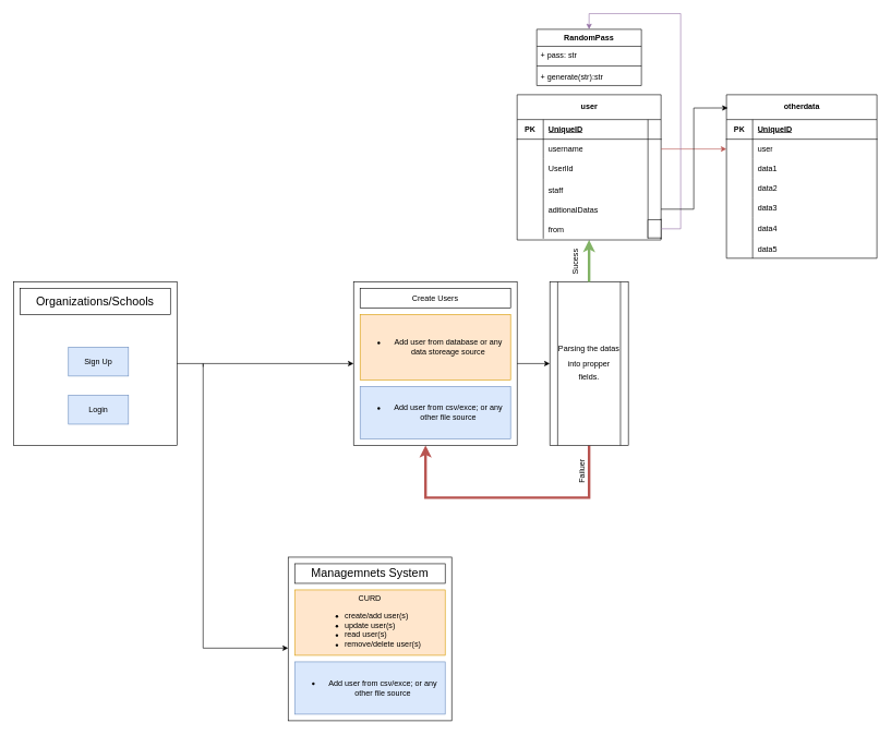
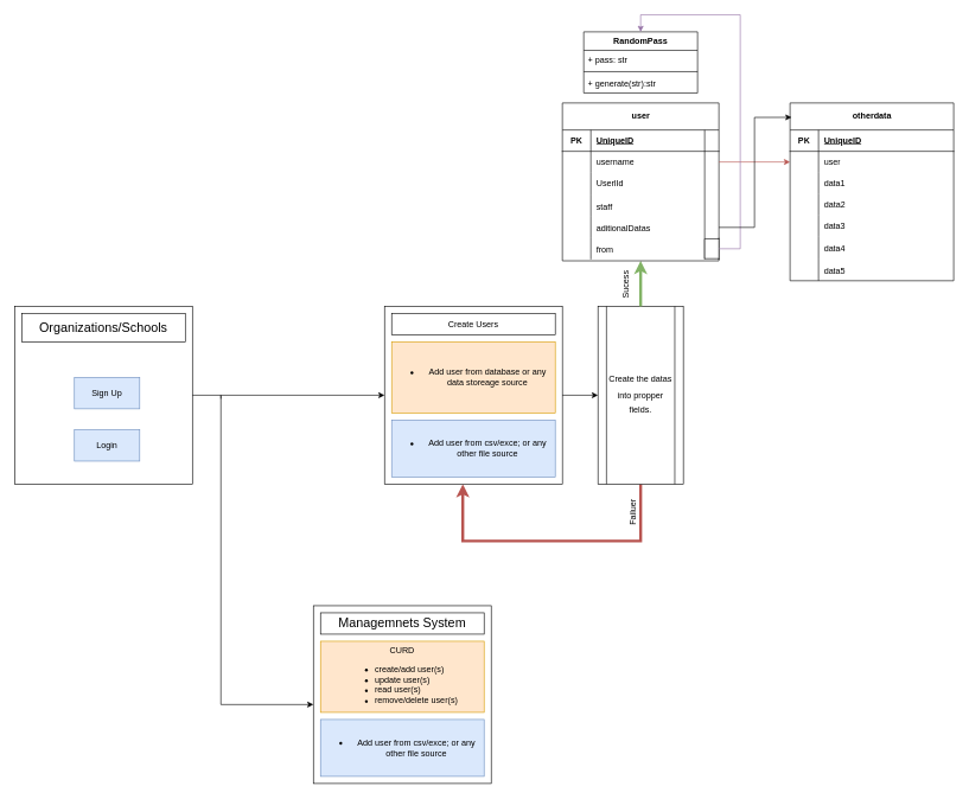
  <mxCell id="0" />
  <mxCell id="1" parent="0" />
  <mxCell id="2" value="" style="group" vertex="1" connectable="0" parent="1"><mxGeometry x="20" y="430" width="260" height="250" as="geometry" /></mxCell>
  <mxCell id="3" value="&lt;font style=&quot;font-size: 20px;&quot;&gt;&lt;br&gt;&lt;/font&gt;" style="whiteSpace=wrap;html=1;aspect=fixed;" vertex="1" parent="2"><mxGeometry width="250.0" height="250.0" as="geometry" /></mxCell>
  <mxCell id="4" value="" style="group" vertex="1" connectable="0" parent="2"><mxGeometry x="84.118" y="99.996" width="91.765" height="117.647" as="geometry" /></mxCell>
  <mxCell id="5" value="Login" style="rounded=0;whiteSpace=wrap;html=1;fillColor=#dae8fc;strokeColor=#6c8ebf;" vertex="1" parent="4"><mxGeometry y="73.529" width="91.765" height="44.118" as="geometry" /></mxCell>
  <mxCell id="6" value="Sign Up" style="rounded=0;whiteSpace=wrap;html=1;fillColor=#dae8fc;strokeColor=#6c8ebf;" vertex="1" parent="4"><mxGeometry width="91.765" height="44.118" as="geometry" /></mxCell>
  <mxCell id="7" value="&lt;font style=&quot;font-size: 18px;&quot;&gt;Organizations/Schools&lt;/font&gt;" style="rounded=0;whiteSpace=wrap;html=1;" vertex="1" parent="2"><mxGeometry x="10" y="10" width="230" height="40" as="geometry" /></mxCell>
  <mxCell id="8" style="edgeStyle=orthogonalEdgeStyle;rounded=0;orthogonalLoop=1;jettySize=auto;html=1;exitX=0.5;exitY=1;exitDx=0;exitDy=0;strokeWidth=4;fillColor=#f8cecc;strokeColor=#b85450;" edge="1" parent="1" source="9"><mxGeometry relative="1" as="geometry"><mxPoint x="650" y="680" as="targetPoint" /><Array as="points"><mxPoint x="900" y="760" /><mxPoint x="650" y="760" /></Array></mxGeometry></mxCell>
- <mxCell id="9" value="&lt;p style=&quot;line-height: 180%;&quot;&gt;Parsing the datas into propper fields.&lt;/p&gt;" style="shape=process;whiteSpace=wrap;html=1;backgroundOutline=1;" vertex="1" parent="1"><mxGeometry x="840" y="430" width="120" height="250" as="geometry" /></mxCell>
+ <mxCell id="9" value="&lt;p style=&quot;line-height: 180%;&quot;&gt;Create the datas into propper fields.&lt;/p&gt;" style="shape=process;whiteSpace=wrap;html=1;backgroundOutline=1;" vertex="1" parent="1"><mxGeometry x="840" y="430" width="120" height="250" as="geometry" /></mxCell>
  <mxCell id="10" value="" style="group" vertex="1" connectable="0" parent="1"><mxGeometry x="540" y="430" width="250" height="250" as="geometry" /></mxCell>
  <mxCell id="11" value="&lt;br&gt;" style="whiteSpace=wrap;html=1;aspect=fixed;" vertex="1" parent="10"><mxGeometry width="250" height="250" as="geometry" /></mxCell>
  <mxCell id="12" value="Create Users" style="rounded=0;whiteSpace=wrap;html=1;" vertex="1" parent="10"><mxGeometry x="10" y="10" width="230" height="30" as="geometry" /></mxCell>
  <mxCell id="13" value="&lt;ul&gt;&lt;li&gt;Add user from database or any data storeage source&lt;/li&gt;&lt;/ul&gt;" style="rounded=0;whiteSpace=wrap;html=1;fillColor=#ffe6cc;strokeColor=#d79b00;" vertex="1" parent="10"><mxGeometry x="10" y="50" width="230" height="100" as="geometry" /></mxCell>
  <mxCell id="14" value="&lt;ul&gt;&lt;li&gt;Add user from csv/exce; or any other file source&lt;/li&gt;&lt;/ul&gt;" style="rounded=0;whiteSpace=wrap;html=1;fillColor=#dae8fc;strokeColor=#6c8ebf;" vertex="1" parent="10"><mxGeometry x="10" y="160" width="230" height="80" as="geometry" /></mxCell>
  <mxCell id="15" style="edgeStyle=orthogonalEdgeStyle;rounded=0;orthogonalLoop=1;jettySize=auto;html=1;exitX=0.5;exitY=1;exitDx=0;exitDy=0;" edge="1" parent="10" source="12" target="12"><mxGeometry relative="1" as="geometry" /></mxCell>
  <mxCell id="16" value="" style="edgeStyle=orthogonalEdgeStyle;rounded=0;orthogonalLoop=1;jettySize=auto;html=1;" edge="1" parent="1" source="11" target="9"><mxGeometry relative="1" as="geometry" /></mxCell>
  <mxCell id="17" value="" style="edgeStyle=orthogonalEdgeStyle;rounded=0;orthogonalLoop=1;jettySize=auto;html=1;strokeWidth=4;fillColor=#d5e8d4;strokeColor=#82b366;" edge="1" parent="1" source="9" target="18"><mxGeometry relative="1" as="geometry" /></mxCell>
  <mxCell id="18" value="user" style="shape=table;startSize=38;container=1;collapsible=1;childLayout=tableLayout;fixedRows=1;rowLines=0;fontStyle=1;align=center;resizeLast=1;html=1;enumerate=0;autosize=1;" vertex="1" parent="1"><mxGeometry x="790" y="144" width="220" height="222" as="geometry" /></mxCell>
  <mxCell id="19" value="" style="shape=tableRow;horizontal=0;startSize=0;swimlaneHead=0;swimlaneBody=0;fillColor=none;collapsible=0;dropTarget=0;points=[[0,0.5],[1,0.5]];portConstraint=eastwest;top=0;left=0;right=0;bottom=1;" vertex="1" parent="18"><mxGeometry y="38" width="220" height="30" as="geometry" /></mxCell>
  <mxCell id="20" value="PK" style="shape=partialRectangle;connectable=0;fillColor=none;top=0;left=0;bottom=0;right=0;fontStyle=1;overflow=hidden;whiteSpace=wrap;html=1;" vertex="1" parent="19"><mxGeometry width="40" height="30" as="geometry"><mxRectangle width="40" height="30" as="alternateBounds" /></mxGeometry></mxCell>
  <mxCell id="21" value="UniqueID" style="shape=partialRectangle;connectable=0;fillColor=none;top=0;left=0;bottom=0;right=0;align=left;spacingLeft=6;fontStyle=5;overflow=hidden;whiteSpace=wrap;html=1;" vertex="1" parent="19"><mxGeometry x="40" width="180" height="30" as="geometry"><mxRectangle width="180" height="30" as="alternateBounds" /></mxGeometry></mxCell>
  <mxCell id="22" value="" style="shape=tableRow;horizontal=0;startSize=0;swimlaneHead=0;swimlaneBody=0;fillColor=none;collapsible=0;dropTarget=0;points=[[0,0.5],[1,0.5]];portConstraint=eastwest;top=0;left=0;right=0;bottom=0;" vertex="1" parent="18"><mxGeometry y="68" width="220" height="30" as="geometry" /></mxCell>
  <mxCell id="23" value="" style="shape=partialRectangle;connectable=0;fillColor=none;top=0;left=0;bottom=0;right=0;editable=1;overflow=hidden;whiteSpace=wrap;html=1;" vertex="1" parent="22"><mxGeometry width="40" height="30" as="geometry"><mxRectangle width="40" height="30" as="alternateBounds" /></mxGeometry></mxCell>
  <mxCell id="24" value="username" style="shape=partialRectangle;connectable=0;fillColor=none;top=0;left=0;bottom=0;right=0;align=left;spacingLeft=6;overflow=hidden;whiteSpace=wrap;html=1;" vertex="1" parent="22"><mxGeometry x="40" width="180" height="30" as="geometry"><mxRectangle width="180" height="30" as="alternateBounds" /></mxGeometry></mxCell>
  <mxCell id="25" value="" style="shape=tableRow;horizontal=0;startSize=0;swimlaneHead=0;swimlaneBody=0;fillColor=none;collapsible=0;dropTarget=0;points=[[0,0.5],[1,0.5]];portConstraint=eastwest;top=0;left=0;right=0;bottom=0;" vertex="1" parent="18"><mxGeometry y="98" width="220" height="32" as="geometry" /></mxCell>
  <mxCell id="26" value="" style="shape=partialRectangle;connectable=0;fillColor=none;top=0;left=0;bottom=0;right=0;editable=1;overflow=hidden;whiteSpace=wrap;html=1;" vertex="1" parent="25"><mxGeometry width="40" height="32" as="geometry"><mxRectangle width="40" height="32" as="alternateBounds" /></mxGeometry></mxCell>
  <mxCell id="27" value="UserlId" style="shape=partialRectangle;connectable=0;fillColor=none;top=0;left=0;bottom=0;right=0;align=left;spacingLeft=6;overflow=hidden;whiteSpace=wrap;html=1;" vertex="1" parent="25"><mxGeometry x="40" width="180" height="32" as="geometry"><mxRectangle width="180" height="32" as="alternateBounds" /></mxGeometry></mxCell>
  <mxCell id="28" value="" style="shape=tableRow;horizontal=0;startSize=0;swimlaneHead=0;swimlaneBody=0;fillColor=none;collapsible=0;dropTarget=0;points=[[0,0.5],[1,0.5]];portConstraint=eastwest;top=0;left=0;right=0;bottom=0;" vertex="1" parent="18"><mxGeometry y="130" width="220" height="30" as="geometry" /></mxCell>
  <mxCell id="29" value="" style="shape=partialRectangle;connectable=0;fillColor=none;top=0;left=0;bottom=0;right=0;editable=1;overflow=hidden;" vertex="1" parent="28"><mxGeometry width="40" height="30" as="geometry"><mxRectangle width="40" height="30" as="alternateBounds" /></mxGeometry></mxCell>
  <mxCell id="30" value="staff" style="shape=partialRectangle;connectable=0;fillColor=none;top=0;left=0;bottom=0;right=0;align=left;spacingLeft=6;overflow=hidden;" vertex="1" parent="28"><mxGeometry x="40" width="180" height="30" as="geometry"><mxRectangle width="180" height="30" as="alternateBounds" /></mxGeometry></mxCell>
  <mxCell id="31" value="" style="shape=tableRow;horizontal=0;startSize=0;swimlaneHead=0;swimlaneBody=0;fillColor=none;collapsible=0;dropTarget=0;points=[[0,0.5],[1,0.5]];portConstraint=eastwest;top=0;left=0;right=0;bottom=0;" vertex="1" parent="18"><mxGeometry y="160" width="220" height="30" as="geometry" /></mxCell>
  <mxCell id="32" value="" style="shape=partialRectangle;connectable=0;fillColor=none;top=0;left=0;bottom=0;right=0;editable=1;overflow=hidden;" vertex="1" parent="31"><mxGeometry width="40" height="30" as="geometry"><mxRectangle width="40" height="30" as="alternateBounds" /></mxGeometry></mxCell>
  <mxCell id="33" value="aditionalDatas" style="shape=partialRectangle;connectable=0;fillColor=none;top=0;left=0;bottom=0;right=0;align=left;spacingLeft=6;overflow=hidden;" vertex="1" parent="31"><mxGeometry x="40" width="180" height="30" as="geometry"><mxRectangle width="180" height="30" as="alternateBounds" /></mxGeometry></mxCell>
  <mxCell id="34" value="" style="shape=tableRow;horizontal=0;startSize=0;swimlaneHead=0;swimlaneBody=0;fillColor=none;collapsible=0;dropTarget=0;points=[[0,0.5],[1,0.5]];portConstraint=eastwest;top=0;left=0;right=0;bottom=0;" vertex="1" parent="18"><mxGeometry y="190" width="220" height="30" as="geometry" /></mxCell>
  <mxCell id="35" value="" style="shape=partialRectangle;connectable=0;fillColor=none;top=0;left=0;bottom=0;right=0;editable=1;overflow=hidden;" vertex="1" parent="34"><mxGeometry width="40" height="30" as="geometry"><mxRectangle width="40" height="30" as="alternateBounds" /></mxGeometry></mxCell>
  <mxCell id="36" value="from" style="shape=partialRectangle;connectable=0;fillColor=none;top=0;left=0;bottom=0;right=0;align=left;spacingLeft=6;overflow=hidden;" vertex="1" parent="34"><mxGeometry x="40" width="160" height="30" as="geometry"><mxRectangle width="160" height="30" as="alternateBounds" /></mxGeometry></mxCell>
  <mxCell id="37" value="" style="shape=singleArrow;whiteSpace=wrap;html=1;arrowWidth=0.93;arrowSize=0;" vertex="1" parent="34"><mxGeometry x="200" width="20" height="30" as="geometry"><mxRectangle width="20" height="30" as="alternateBounds" /></mxGeometry></mxCell>
  <mxCell id="38" value="otherdata" style="shape=table;startSize=38;container=1;collapsible=1;childLayout=tableLayout;fixedRows=1;rowLines=0;fontStyle=1;align=center;resizeLast=1;html=1;enumerate=0;autosize=1;" vertex="1" parent="1"><mxGeometry x="1110" y="144" width="230" height="250" as="geometry" /></mxCell>
  <mxCell id="39" value="" style="shape=tableRow;horizontal=0;startSize=0;swimlaneHead=0;swimlaneBody=0;fillColor=none;collapsible=0;dropTarget=0;points=[[0,0.5],[1,0.5]];portConstraint=eastwest;top=0;left=0;right=0;bottom=1;" vertex="1" parent="38"><mxGeometry y="38" width="230" height="30" as="geometry" /></mxCell>
  <mxCell id="40" value="PK" style="shape=partialRectangle;connectable=0;fillColor=none;top=0;left=0;bottom=0;right=0;fontStyle=1;overflow=hidden;whiteSpace=wrap;html=1;" vertex="1" parent="39"><mxGeometry width="40" height="30" as="geometry"><mxRectangle width="40" height="30" as="alternateBounds" /></mxGeometry></mxCell>
  <mxCell id="41" value="UniqueID" style="shape=partialRectangle;connectable=0;fillColor=none;top=0;left=0;bottom=0;right=0;align=left;spacingLeft=6;fontStyle=5;overflow=hidden;whiteSpace=wrap;html=1;" vertex="1" parent="39"><mxGeometry x="40" width="190" height="30" as="geometry"><mxRectangle width="190" height="30" as="alternateBounds" /></mxGeometry></mxCell>
  <mxCell id="42" value="" style="shape=tableRow;horizontal=0;startSize=0;swimlaneHead=0;swimlaneBody=0;fillColor=none;collapsible=0;dropTarget=0;points=[[0,0.5],[1,0.5]];portConstraint=eastwest;top=0;left=0;right=0;bottom=0;" vertex="1" parent="38"><mxGeometry y="68" width="230" height="30" as="geometry" /></mxCell>
  <mxCell id="43" value="" style="shape=partialRectangle;connectable=0;fillColor=none;top=0;left=0;bottom=0;right=0;editable=1;overflow=hidden;whiteSpace=wrap;html=1;" vertex="1" parent="42"><mxGeometry width="40" height="30" as="geometry"><mxRectangle width="40" height="30" as="alternateBounds" /></mxGeometry></mxCell>
  <mxCell id="44" value="user" style="shape=partialRectangle;connectable=0;fillColor=none;top=0;left=0;bottom=0;right=0;align=left;spacingLeft=6;overflow=hidden;whiteSpace=wrap;html=1;" vertex="1" parent="42"><mxGeometry x="40" width="190" height="30" as="geometry"><mxRectangle width="190" height="30" as="alternateBounds" /></mxGeometry></mxCell>
  <mxCell id="45" value="" style="shape=tableRow;horizontal=0;startSize=0;swimlaneHead=0;swimlaneBody=0;fillColor=none;collapsible=0;dropTarget=0;points=[[0,0.5],[1,0.5]];portConstraint=eastwest;top=0;left=0;right=0;bottom=0;" vertex="1" parent="38"><mxGeometry y="98" width="230" height="30" as="geometry" /></mxCell>
  <mxCell id="46" value="" style="shape=partialRectangle;connectable=0;fillColor=none;top=0;left=0;bottom=0;right=0;editable=1;overflow=hidden;" vertex="1" parent="45"><mxGeometry width="40" height="30" as="geometry"><mxRectangle width="40" height="30" as="alternateBounds" /></mxGeometry></mxCell>
  <mxCell id="47" value="data1" style="shape=partialRectangle;connectable=0;fillColor=none;top=0;left=0;bottom=0;right=0;align=left;spacingLeft=6;overflow=hidden;" vertex="1" parent="45"><mxGeometry x="40" width="190" height="30" as="geometry"><mxRectangle width="190" height="30" as="alternateBounds" /></mxGeometry></mxCell>
  <mxCell id="48" value="" style="shape=tableRow;horizontal=0;startSize=0;swimlaneHead=0;swimlaneBody=0;fillColor=none;collapsible=0;dropTarget=0;points=[[0,0.5],[1,0.5]];portConstraint=eastwest;top=0;left=0;right=0;bottom=0;" vertex="1" parent="38"><mxGeometry y="128" width="230" height="30" as="geometry" /></mxCell>
  <mxCell id="49" value="" style="shape=partialRectangle;connectable=0;fillColor=none;top=0;left=0;bottom=0;right=0;editable=1;overflow=hidden;whiteSpace=wrap;html=1;" vertex="1" parent="48"><mxGeometry width="40" height="30" as="geometry"><mxRectangle width="40" height="30" as="alternateBounds" /></mxGeometry></mxCell>
  <mxCell id="50" value="data2" style="shape=partialRectangle;connectable=0;fillColor=none;top=0;left=0;bottom=0;right=0;align=left;spacingLeft=6;overflow=hidden;whiteSpace=wrap;html=1;" vertex="1" parent="48"><mxGeometry x="40" width="190" height="30" as="geometry"><mxRectangle width="190" height="30" as="alternateBounds" /></mxGeometry></mxCell>
  <mxCell id="51" value="" style="shape=tableRow;horizontal=0;startSize=0;swimlaneHead=0;swimlaneBody=0;fillColor=none;collapsible=0;dropTarget=0;points=[[0,0.5],[1,0.5]];portConstraint=eastwest;top=0;left=0;right=0;bottom=0;" vertex="1" parent="38"><mxGeometry y="158" width="230" height="30" as="geometry" /></mxCell>
  <mxCell id="52" value="" style="shape=partialRectangle;connectable=0;fillColor=none;top=0;left=0;bottom=0;right=0;editable=1;overflow=hidden;" vertex="1" parent="51"><mxGeometry width="40" height="30" as="geometry"><mxRectangle width="40" height="30" as="alternateBounds" /></mxGeometry></mxCell>
  <mxCell id="53" value="data3" style="shape=partialRectangle;connectable=0;fillColor=none;top=0;left=0;bottom=0;right=0;align=left;spacingLeft=6;overflow=hidden;" vertex="1" parent="51"><mxGeometry x="40" width="190" height="30" as="geometry"><mxRectangle width="190" height="30" as="alternateBounds" /></mxGeometry></mxCell>
  <mxCell id="54" value="" style="shape=tableRow;horizontal=0;startSize=0;swimlaneHead=0;swimlaneBody=0;fillColor=none;collapsible=0;dropTarget=0;points=[[0,0.5],[1,0.5]];portConstraint=eastwest;top=0;left=0;right=0;bottom=0;" vertex="1" parent="38"><mxGeometry y="188" width="230" height="32" as="geometry" /></mxCell>
  <mxCell id="55" value="" style="shape=partialRectangle;connectable=0;fillColor=none;top=0;left=0;bottom=0;right=0;editable=1;overflow=hidden;" vertex="1" parent="54"><mxGeometry width="40" height="32" as="geometry"><mxRectangle width="40" height="32" as="alternateBounds" /></mxGeometry></mxCell>
  <mxCell id="56" value="data4" style="shape=partialRectangle;connectable=0;fillColor=none;top=0;left=0;bottom=0;right=0;align=left;spacingLeft=6;overflow=hidden;" vertex="1" parent="54"><mxGeometry x="40" width="190" height="32" as="geometry"><mxRectangle width="190" height="32" as="alternateBounds" /></mxGeometry></mxCell>
  <mxCell id="57" value="" style="shape=tableRow;horizontal=0;startSize=0;swimlaneHead=0;swimlaneBody=0;fillColor=none;collapsible=0;dropTarget=0;points=[[0,0.5],[1,0.5]];portConstraint=eastwest;top=0;left=0;right=0;bottom=0;" vertex="1" parent="38"><mxGeometry y="220" width="230" height="30" as="geometry" /></mxCell>
  <mxCell id="58" value="" style="shape=partialRectangle;connectable=0;fillColor=none;top=0;left=0;bottom=0;right=0;editable=1;overflow=hidden;" vertex="1" parent="57"><mxGeometry width="40" height="30" as="geometry"><mxRectangle width="40" height="30" as="alternateBounds" /></mxGeometry></mxCell>
  <mxCell id="59" value="data5" style="shape=partialRectangle;connectable=0;fillColor=none;top=0;left=0;bottom=0;right=0;align=left;spacingLeft=6;overflow=hidden;" vertex="1" parent="57"><mxGeometry x="40" width="190" height="30" as="geometry"><mxRectangle width="190" height="30" as="alternateBounds" /></mxGeometry></mxCell>
  <mxCell id="60" style="edgeStyle=orthogonalEdgeStyle;rounded=0;orthogonalLoop=1;jettySize=auto;html=1;exitX=1;exitY=0.5;exitDx=0;exitDy=0;fillColor=#f8cecc;strokeColor=#b85450;" edge="1" parent="1" source="22" target="42"><mxGeometry relative="1" as="geometry" /></mxCell>
  <mxCell id="61" value="RandomPass" style="swimlane;fontStyle=1;align=center;verticalAlign=top;childLayout=stackLayout;horizontal=1;startSize=26;horizontalStack=0;resizeParent=1;resizeParentMax=0;resizeLast=0;collapsible=1;marginBottom=0;whiteSpace=wrap;html=1;" vertex="1" parent="1"><mxGeometry x="820" y="44" width="160" height="86" as="geometry" /></mxCell>
  <mxCell id="62" value="+ pass: str" style="text;strokeColor=none;fillColor=none;align=left;verticalAlign=top;spacingLeft=4;spacingRight=4;overflow=hidden;rotatable=0;points=[[0,0.5],[1,0.5]];portConstraint=eastwest;whiteSpace=wrap;html=1;" vertex="1" parent="61"><mxGeometry y="26" width="160" height="26" as="geometry" /></mxCell>
  <mxCell id="63" value="" style="line;strokeWidth=1;fillColor=none;align=left;verticalAlign=middle;spacingTop=-1;spacingLeft=3;spacingRight=3;rotatable=0;labelPosition=right;points=[];portConstraint=eastwest;strokeColor=inherit;" vertex="1" parent="61"><mxGeometry y="52" width="160" height="8" as="geometry" /></mxCell>
  <mxCell id="64" value="+ generate(str):str" style="text;strokeColor=none;fillColor=none;align=left;verticalAlign=top;spacingLeft=4;spacingRight=4;overflow=hidden;rotatable=0;points=[[0,0.5],[1,0.5]];portConstraint=eastwest;whiteSpace=wrap;html=1;" vertex="1" parent="61"><mxGeometry y="60" width="160" height="26" as="geometry" /></mxCell>
  <mxCell id="65" style="edgeStyle=orthogonalEdgeStyle;rounded=0;orthogonalLoop=1;jettySize=auto;html=1;exitX=1;exitY=0.5;exitDx=0;exitDy=0;fillColor=#e1d5e7;strokeColor=#9673a6;" edge="1" parent="1" source="34" target="61"><mxGeometry relative="1" as="geometry"><mxPoint x="1040" y="30" as="targetPoint" /><Array as="points"><mxPoint x="1040" y="349" /><mxPoint x="1040" y="20" /><mxPoint x="900" y="20" /></Array></mxGeometry></mxCell>
  <mxCell id="66" value="" style="edgeStyle=orthogonalEdgeStyle;rounded=0;orthogonalLoop=1;jettySize=auto;html=1;exitX=1;exitY=0.5;exitDx=0;exitDy=0;entryX=0.009;entryY=0.081;entryDx=0;entryDy=0;entryPerimeter=0;" edge="1" parent="1" source="31" target="38"><mxGeometry relative="1" as="geometry" /></mxCell>
  <mxCell id="67" value="Sucess" style="text;html=1;align=center;verticalAlign=middle;resizable=0;points=[];autosize=1;strokeColor=none;fillColor=none;rotation=-90;" vertex="1" parent="1"><mxGeometry x="850" y="385" width="60" height="30" as="geometry" /></mxCell>
  <mxCell id="68" value="Failuer" style="text;html=1;align=center;verticalAlign=middle;resizable=0;points=[];autosize=1;strokeColor=none;fillColor=none;rotation=-90;" vertex="1" parent="1"><mxGeometry x="860" y="705" width="60" height="30" as="geometry" /></mxCell>
  <mxCell id="69" style="edgeStyle=orthogonalEdgeStyle;rounded=0;orthogonalLoop=1;jettySize=auto;html=1;entryX=0;entryY=0.5;entryDx=0;entryDy=0;" edge="1" parent="1" target="11"><mxGeometry relative="1" as="geometry"><mxPoint x="310" y="560" as="sourcePoint" /><Array as="points"><mxPoint x="310" y="555" /></Array></mxGeometry></mxCell>
  <mxCell id="70" value="" style="edgeStyle=orthogonalEdgeStyle;rounded=0;orthogonalLoop=1;jettySize=auto;html=1;" edge="1" parent="1" source="3"><mxGeometry relative="1" as="geometry"><mxPoint x="440" y="990" as="targetPoint" /><Array as="points"><mxPoint x="310" y="555" /><mxPoint x="310" y="990" /></Array></mxGeometry></mxCell>
  <mxCell id="71" value="" style="group" vertex="1" connectable="0" parent="1"><mxGeometry x="440" y="851" width="250" height="250" as="geometry" /></mxCell>
  <mxCell id="72" value="&lt;br&gt;" style="whiteSpace=wrap;html=1;aspect=fixed;" vertex="1" parent="71"><mxGeometry width="250" height="250" as="geometry" /></mxCell>
  <mxCell id="73" value="&lt;font style=&quot;font-size: 18px;&quot;&gt;Managemnets System&lt;/font&gt;" style="rounded=0;whiteSpace=wrap;html=1;" vertex="1" parent="71"><mxGeometry x="10" y="10" width="230" height="30" as="geometry" /></mxCell>
  <mxCell id="74" value="CURD&lt;br&gt;&lt;ul&gt;&lt;li style=&quot;text-align: left;&quot;&gt;create/add user(s)&lt;/li&gt;&lt;li style=&quot;text-align: left;&quot;&gt;update user(s)&lt;/li&gt;&lt;li style=&quot;text-align: left;&quot;&gt;read user(s)&amp;nbsp;&lt;/li&gt;&lt;li style=&quot;text-align: left;&quot;&gt;remove/delete user(s)&lt;/li&gt;&lt;/ul&gt;" style="rounded=0;whiteSpace=wrap;html=1;fillColor=#ffe6cc;strokeColor=#d79b00;verticalAlign=top;" vertex="1" parent="71"><mxGeometry x="10" y="50" width="230" height="100" as="geometry" /></mxCell>
  <mxCell id="75" value="&lt;ul&gt;&lt;li&gt;Add user from csv/exce; or any other file source&lt;/li&gt;&lt;/ul&gt;" style="rounded=0;whiteSpace=wrap;html=1;fillColor=#dae8fc;strokeColor=#6c8ebf;" vertex="1" parent="71"><mxGeometry x="10" y="160" width="230" height="80" as="geometry" /></mxCell>
  <mxCell id="76" style="edgeStyle=orthogonalEdgeStyle;rounded=0;orthogonalLoop=1;jettySize=auto;html=1;exitX=0.5;exitY=1;exitDx=0;exitDy=0;" edge="1" parent="71" source="73" target="73"><mxGeometry relative="1" as="geometry" /></mxCell>
